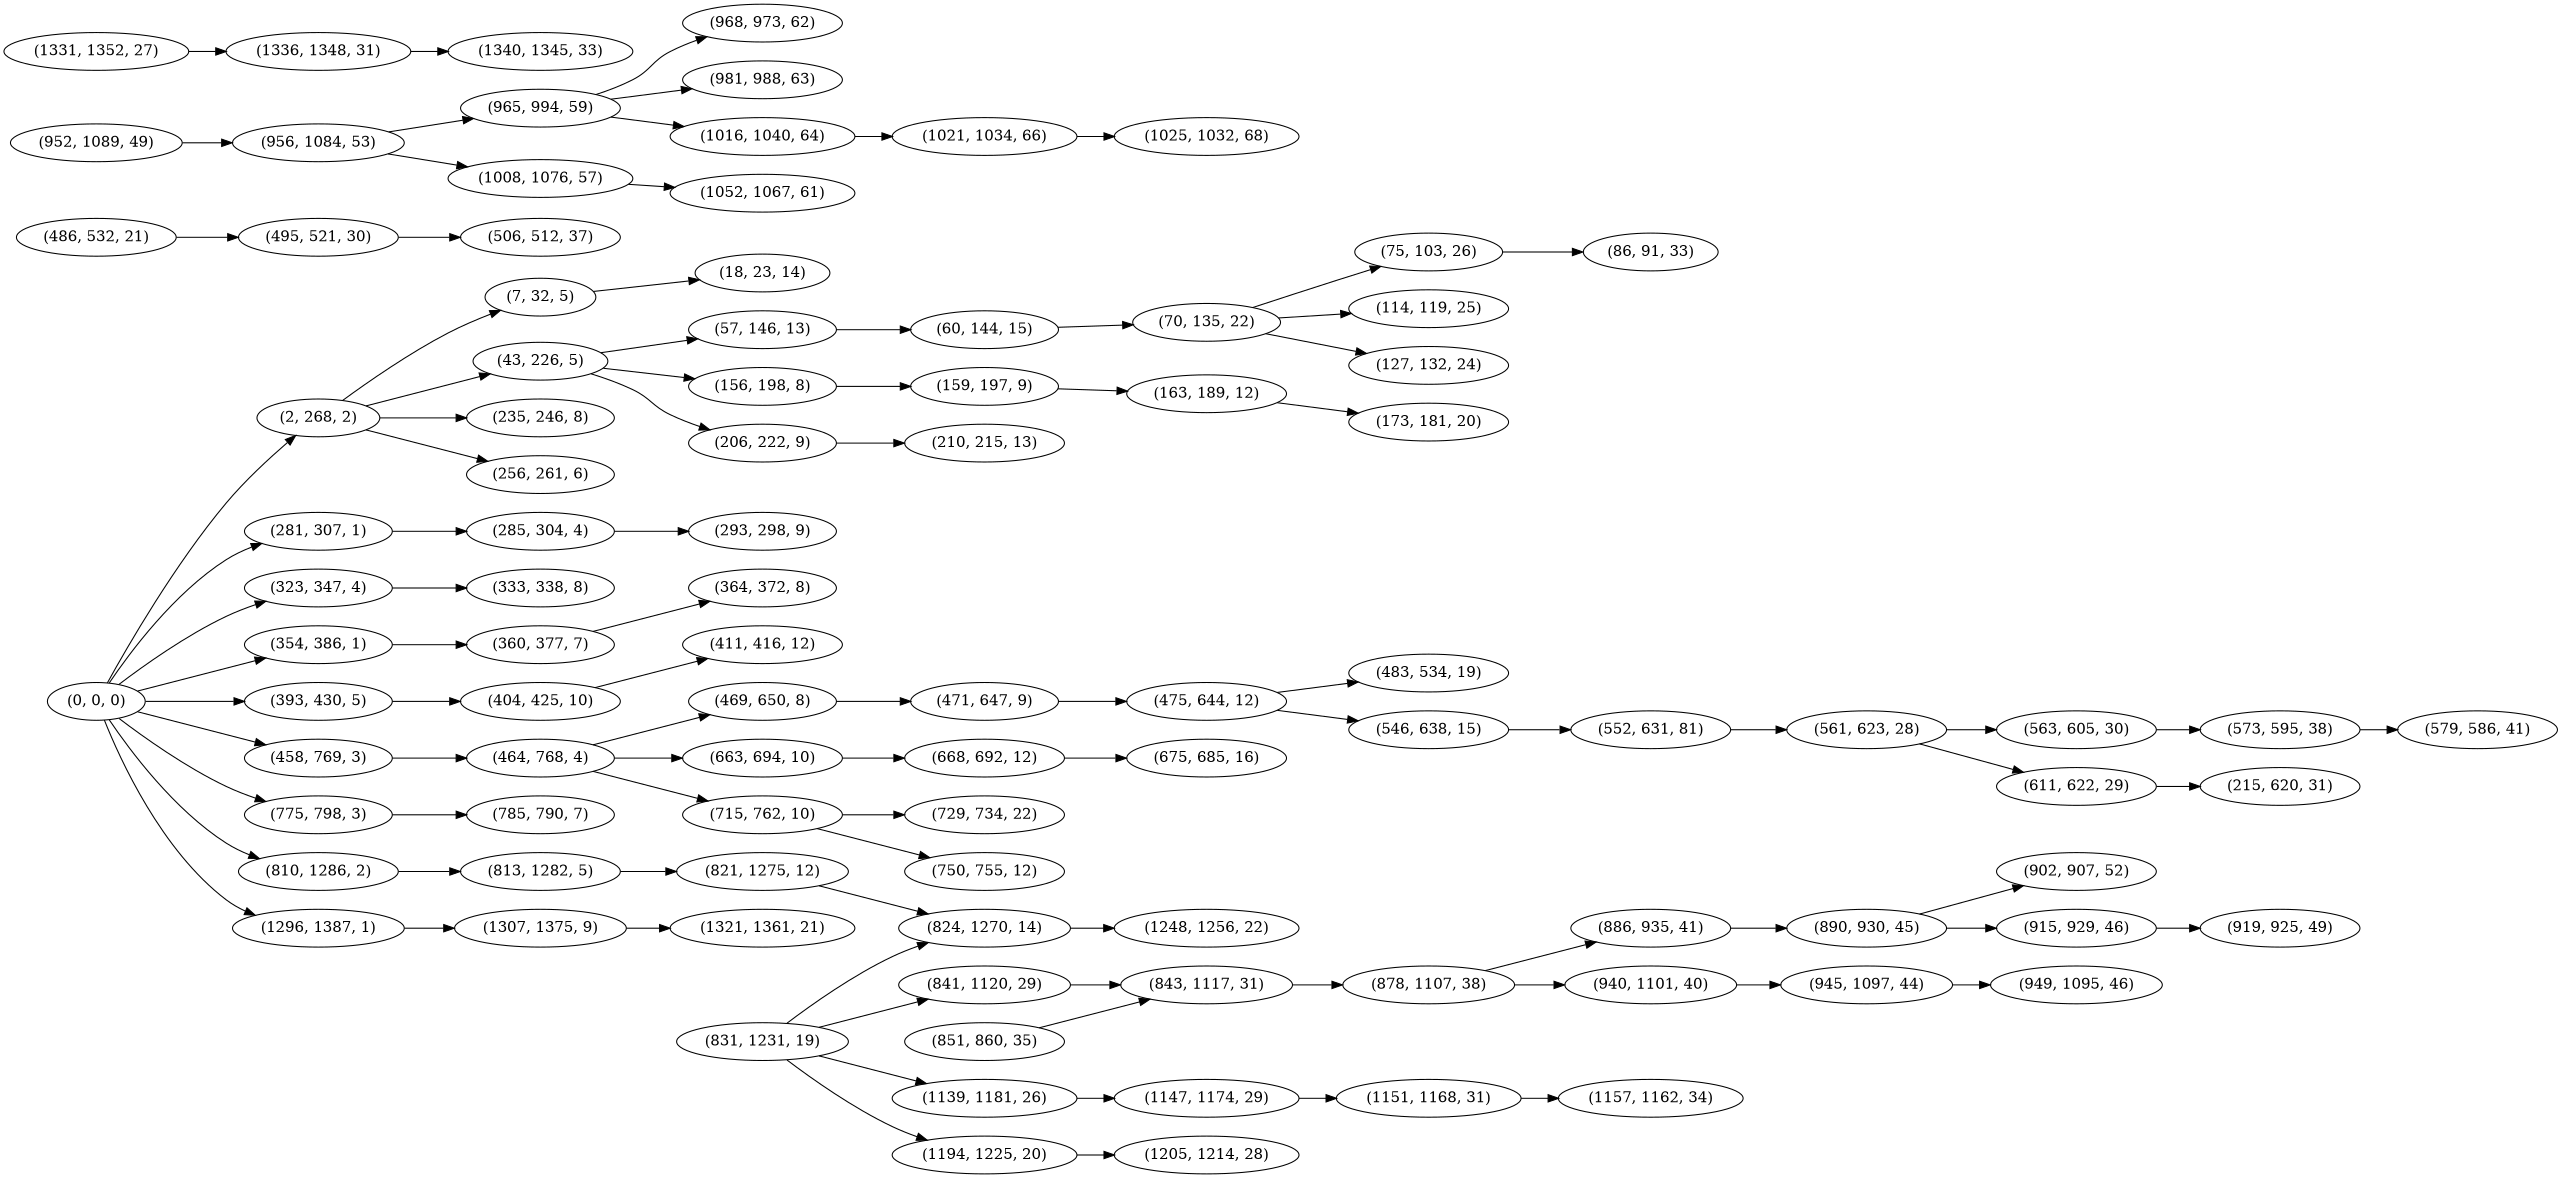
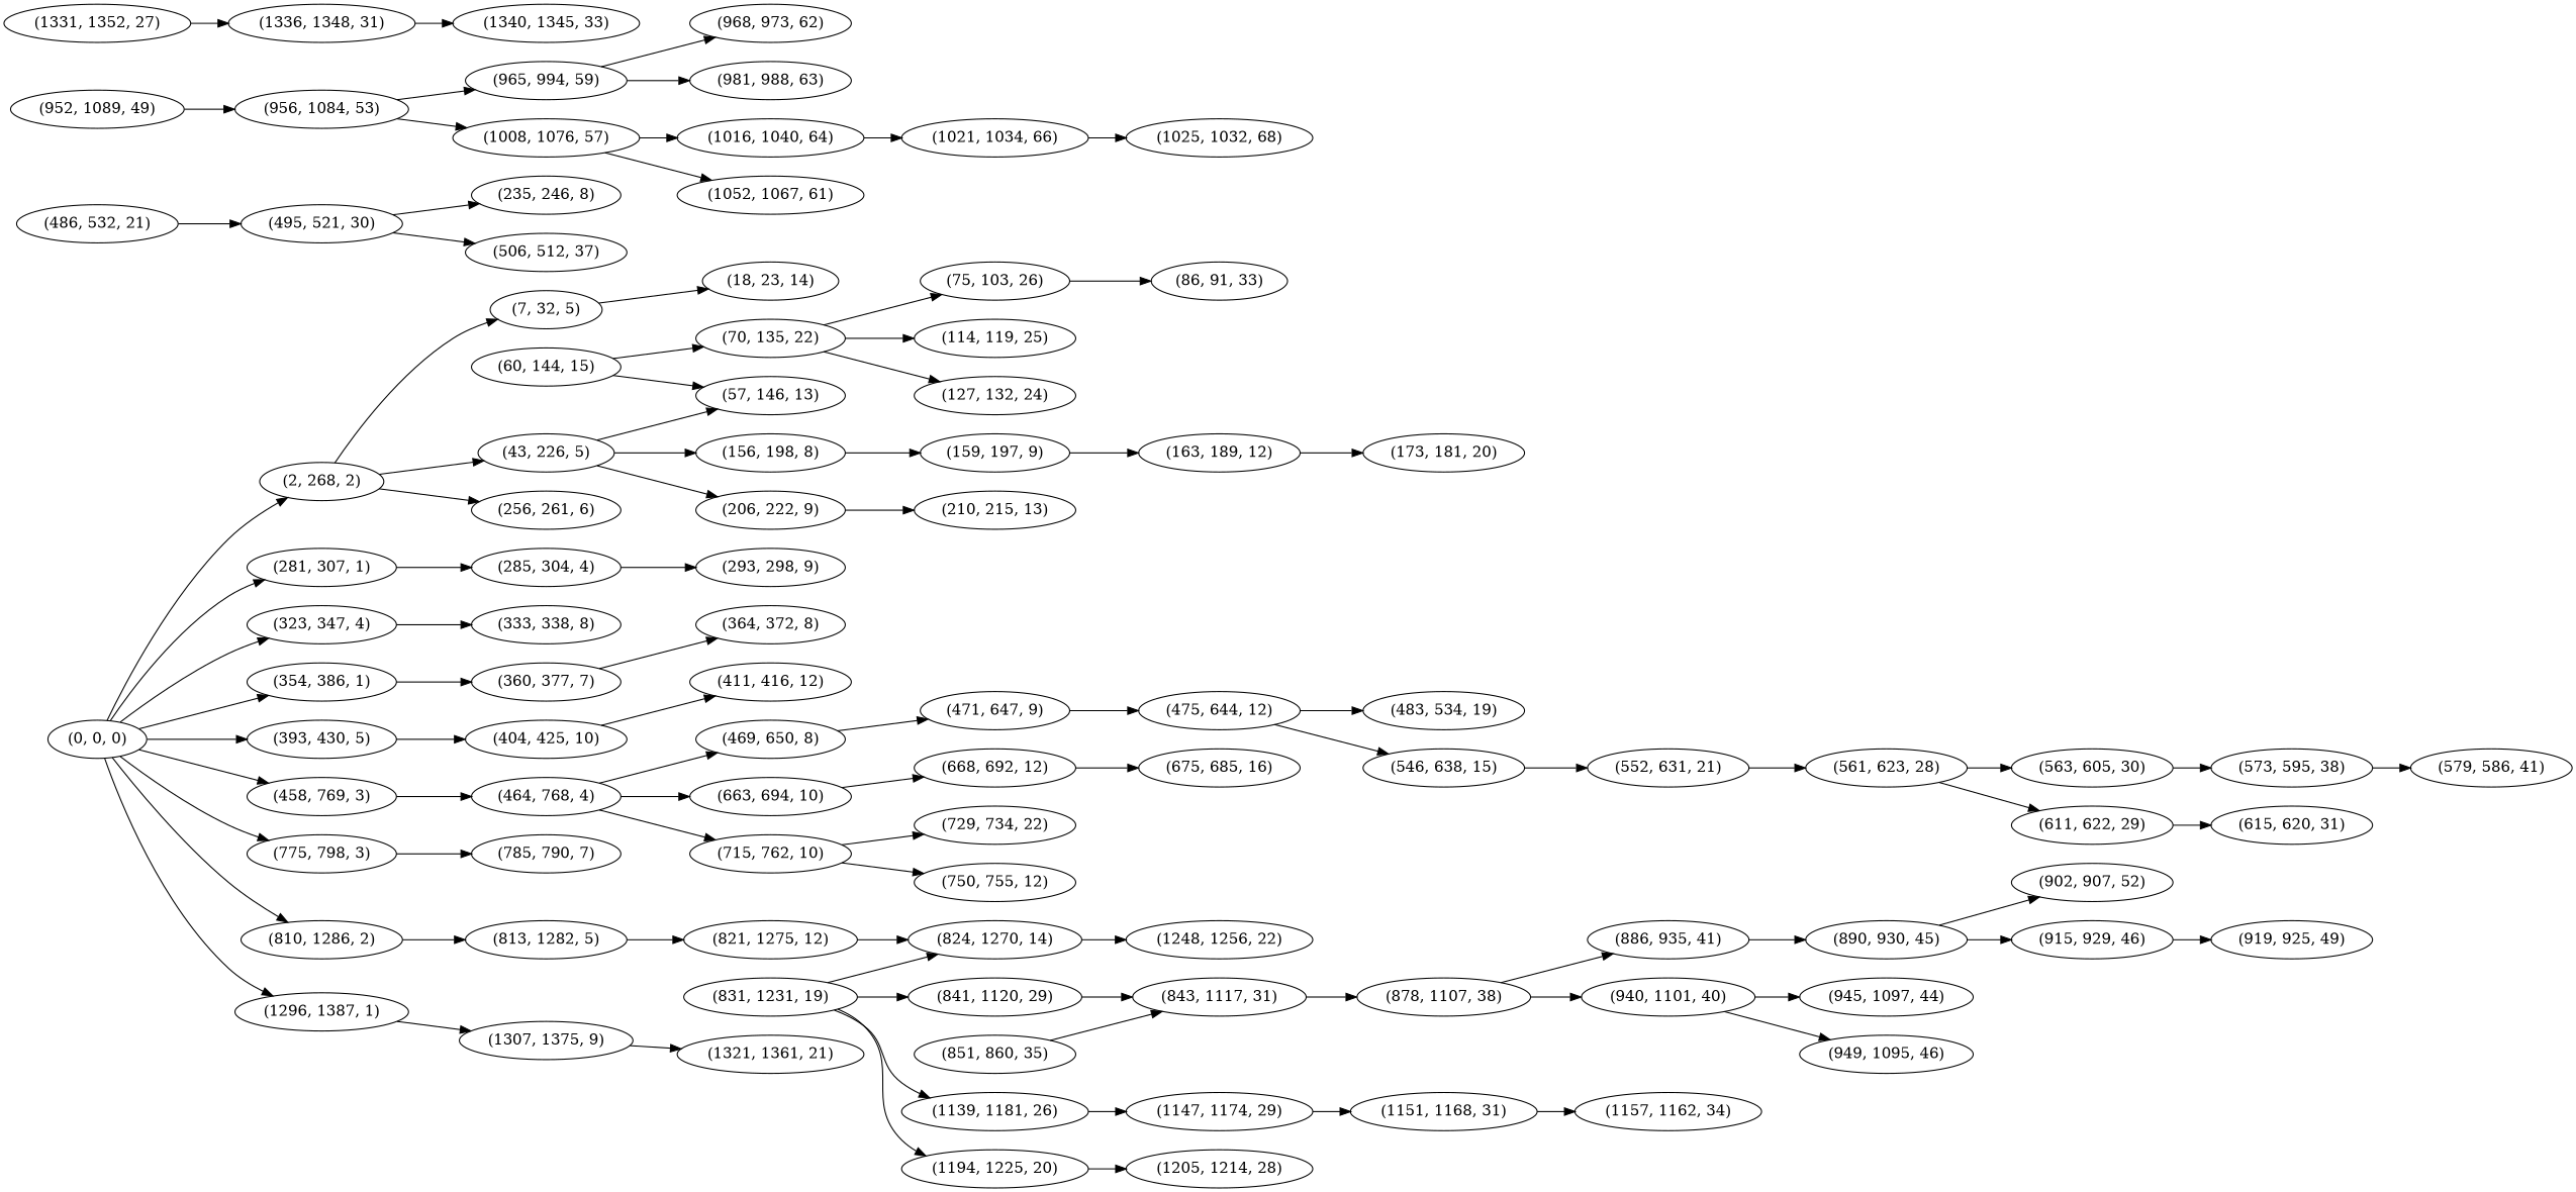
  digraph {
    rankdir=LR
    "(0, 0, 0)"
    "(2, 268, 2)"
    "(281, 307, 1)"
    "(323, 347, 4)"
    "(354, 386, 1)"
    "(393, 430, 5)"
    "(458, 769, 3)"
    "(775, 798, 3)"
    "(810, 1286, 2)"
    "(1296, 1387, 1)"
    "(7, 32, 5)"
    "(43, 226, 5)"
    "(235, 246, 8)"
    "(256, 261, 6)"
    "(285, 304, 4)"
    "(333, 338, 8)"
    "(360, 377, 7)"
    "(404, 425, 10)"
    "(464, 768, 4)"
    "(785, 790, 7)"
    "(813, 1282, 5)"
    "(1307, 1375, 9)"
    "(18, 23, 14)"
    "(57, 146, 13)"
    "(156, 198, 8)"
    "(206, 222, 9)"
    "(60, 144, 15)"
    "(159, 197, 9)"
    "(210, 215, 13)"
    "(70, 135, 22)"
    "(75, 103, 26)"
    "(114, 119, 25)"
    "(127, 132, 24)"
    "(86, 91, 33)"
    "(163, 189, 12)"
    "(173, 181, 20)"
    "(293, 298, 9)"
    "(364, 372, 8)"
    "(411, 416, 12)"
    "(469, 650, 8)"
    "(663, 694, 10)"
    "(715, 762, 10)"
    "(471, 647, 9)"
    "(668, 692, 12)"
    "(729, 734, 22)"
    "(750, 755, 12)"
    "(475, 644, 12)"
    "(483, 534, 19)"
    "(546, 638, 15)"
-   "(552, 631, 21)" [label="(552, 631, 81)"]
+   "(552, 631, 21)"
    "(486, 532, 21)"
    "(495, 521, 30)"
    "(506, 512, 37)"
    "(561, 623, 28)"
    "(563, 605, 30)"
    "(611, 622, 29)"
    "(573, 595, 38)"
-   "(615, 620, 31)" [label="(215, 620, 31)"]
+   "(615, 620, 31)"
    "(579, 586, 41)"
    "(675, 685, 16)"
    "(821, 1275, 12)"
    "(824, 1270, 14)"
    "(1248, 1256, 22)"
    "(831, 1231, 19)"
    "(841, 1120, 29)"
    "(1139, 1181, 26)"
    "(1194, 1225, 20)"
    "(843, 1117, 31)"
    "(1147, 1174, 29)"
    "(1205, 1214, 28)"
    "(878, 1107, 38)"
    "(851, 860, 35)"
    "(886, 935, 41)"
    "(940, 1101, 40)"
    "(890, 930, 45)"
    "(945, 1097, 44)"
    "(902, 907, 52)"
    "(915, 929, 46)"
    "(919, 925, 49)"
    "(949, 1095, 46)"
    "(952, 1089, 49)"
    "(956, 1084, 53)"
    "(965, 994, 59)"
    "(1008, 1076, 57)"
    "(968, 973, 62)"
    "(981, 988, 63)"
    "(1016, 1040, 64)"
    "(1052, 1067, 61)"
    "(1021, 1034, 66)"
    "(1025, 1032, 68)"
    "(1151, 1168, 31)"
    "(1157, 1162, 34)"
    "(1321, 1361, 21)"
    "(1331, 1352, 27)"
    "(1336, 1348, 31)"
    "(1340, 1345, 33)"
    "(0, 0, 0)" -> "(2, 268, 2)"
    "(0, 0, 0)" -> "(281, 307, 1)"
    "(0, 0, 0)" -> "(323, 347, 4)"
    "(0, 0, 0)" -> "(354, 386, 1)"
    "(0, 0, 0)" -> "(393, 430, 5)"
    "(0, 0, 0)" -> "(458, 769, 3)"
    "(0, 0, 0)" -> "(775, 798, 3)"
    "(0, 0, 0)" -> "(810, 1286, 2)"
    "(0, 0, 0)" -> "(1296, 1387, 1)"
    "(2, 268, 2)" -> "(7, 32, 5)"
    "(2, 268, 2)" -> "(43, 226, 5)"
-   "(2, 268, 2)" -> "(235, 246, 8)"
+   "(495, 521, 30)" -> "(235, 246, 8)"
    "(2, 268, 2)" -> "(256, 261, 6)"
    "(281, 307, 1)" -> "(285, 304, 4)"
    "(323, 347, 4)" -> "(333, 338, 8)"
    "(354, 386, 1)" -> "(360, 377, 7)"
    "(393, 430, 5)" -> "(404, 425, 10)"
    "(458, 769, 3)" -> "(464, 768, 4)"
    "(775, 798, 3)" -> "(785, 790, 7)"
    "(810, 1286, 2)" -> "(813, 1282, 5)"
    "(1296, 1387, 1)" -> "(1307, 1375, 9)"
    "(7, 32, 5)" -> "(18, 23, 14)"
    "(43, 226, 5)" -> "(57, 146, 13)"
    "(43, 226, 5)" -> "(156, 198, 8)"
    "(43, 226, 5)" -> "(206, 222, 9)"
    "(285, 304, 4)" -> "(293, 298, 9)"
    "(360, 377, 7)" -> "(364, 372, 8)"
    "(404, 425, 10)" -> "(411, 416, 12)"
    "(464, 768, 4)" -> "(469, 650, 8)"
    "(464, 768, 4)" -> "(663, 694, 10)"
    "(464, 768, 4)" -> "(715, 762, 10)"
    "(813, 1282, 5)" -> "(821, 1275, 12)"
    "(1307, 1375, 9)" -> "(1321, 1361, 21)"
-   "(57, 146, 13)" -> "(60, 144, 15)"
+   "(60, 144, 15)" -> "(57, 146, 13)"
    "(156, 198, 8)" -> "(159, 197, 9)"
    "(206, 222, 9)" -> "(210, 215, 13)"
    "(60, 144, 15)" -> "(70, 135, 22)"
    "(159, 197, 9)" -> "(163, 189, 12)"
    "(70, 135, 22)" -> "(75, 103, 26)"
    "(70, 135, 22)" -> "(114, 119, 25)"
    "(70, 135, 22)" -> "(127, 132, 24)"
    "(75, 103, 26)" -> "(86, 91, 33)"
    "(163, 189, 12)" -> "(173, 181, 20)"
    "(469, 650, 8)" -> "(471, 647, 9)"
    "(663, 694, 10)" -> "(668, 692, 12)"
    "(715, 762, 10)" -> "(729, 734, 22)"
    "(715, 762, 10)" -> "(750, 755, 12)"
    "(471, 647, 9)" -> "(475, 644, 12)"
    "(668, 692, 12)" -> "(675, 685, 16)"
    "(475, 644, 12)" -> "(483, 534, 19)"
    "(475, 644, 12)" -> "(546, 638, 15)"
    "(546, 638, 15)" -> "(552, 631, 21)"
    "(552, 631, 21)" -> "(561, 623, 28)"
    "(486, 532, 21)" -> "(495, 521, 30)"
    "(495, 521, 30)" -> "(506, 512, 37)"
    "(561, 623, 28)" -> "(563, 605, 30)"
    "(561, 623, 28)" -> "(611, 622, 29)"
    "(563, 605, 30)" -> "(573, 595, 38)"
    "(611, 622, 29)" -> "(615, 620, 31)"
    "(573, 595, 38)" -> "(579, 586, 41)"
    "(821, 1275, 12)" -> "(824, 1270, 14)"
    "(824, 1270, 14)" -> "(1248, 1256, 22)"
    "(831, 1231, 19)" -> "(824, 1270, 14)"
    "(831, 1231, 19)" -> "(841, 1120, 29)"
    "(831, 1231, 19)" -> "(1139, 1181, 26)"
    "(831, 1231, 19)" -> "(1194, 1225, 20)"
    "(841, 1120, 29)" -> "(843, 1117, 31)"
    "(1139, 1181, 26)" -> "(1147, 1174, 29)"
    "(1194, 1225, 20)" -> "(1205, 1214, 28)"
    "(843, 1117, 31)" -> "(878, 1107, 38)"
    "(1147, 1174, 29)" -> "(1151, 1168, 31)"
    "(878, 1107, 38)" -> "(886, 935, 41)"
    "(878, 1107, 38)" -> "(940, 1101, 40)"
    "(851, 860, 35)" -> "(843, 1117, 31)"
    "(886, 935, 41)" -> "(890, 930, 45)"
    "(940, 1101, 40)" -> "(945, 1097, 44)"
    "(890, 930, 45)" -> "(902, 907, 52)"
    "(890, 930, 45)" -> "(915, 929, 46)"
-   "(945, 1097, 44)" -> "(949, 1095, 46)"
+   "(940, 1101, 40)" -> "(949, 1095, 46)"
    "(915, 929, 46)" -> "(919, 925, 49)"
    "(952, 1089, 49)" -> "(956, 1084, 53)"
    "(956, 1084, 53)" -> "(965, 994, 59)"
    "(956, 1084, 53)" -> "(1008, 1076, 57)"
    "(965, 994, 59)" -> "(968, 973, 62)"
    "(965, 994, 59)" -> "(981, 988, 63)"
-   "(965, 994, 59)" -> "(1016, 1040, 64)"
+   "(1008, 1076, 57)" -> "(1016, 1040, 64)"
    "(1008, 1076, 57)" -> "(1052, 1067, 61)"
    "(1016, 1040, 64)" -> "(1021, 1034, 66)"
    "(1021, 1034, 66)" -> "(1025, 1032, 68)"
    "(1151, 1168, 31)" -> "(1157, 1162, 34)"
    "(1331, 1352, 27)" -> "(1336, 1348, 31)"
    "(1336, 1348, 31)" -> "(1340, 1345, 33)"
  }
